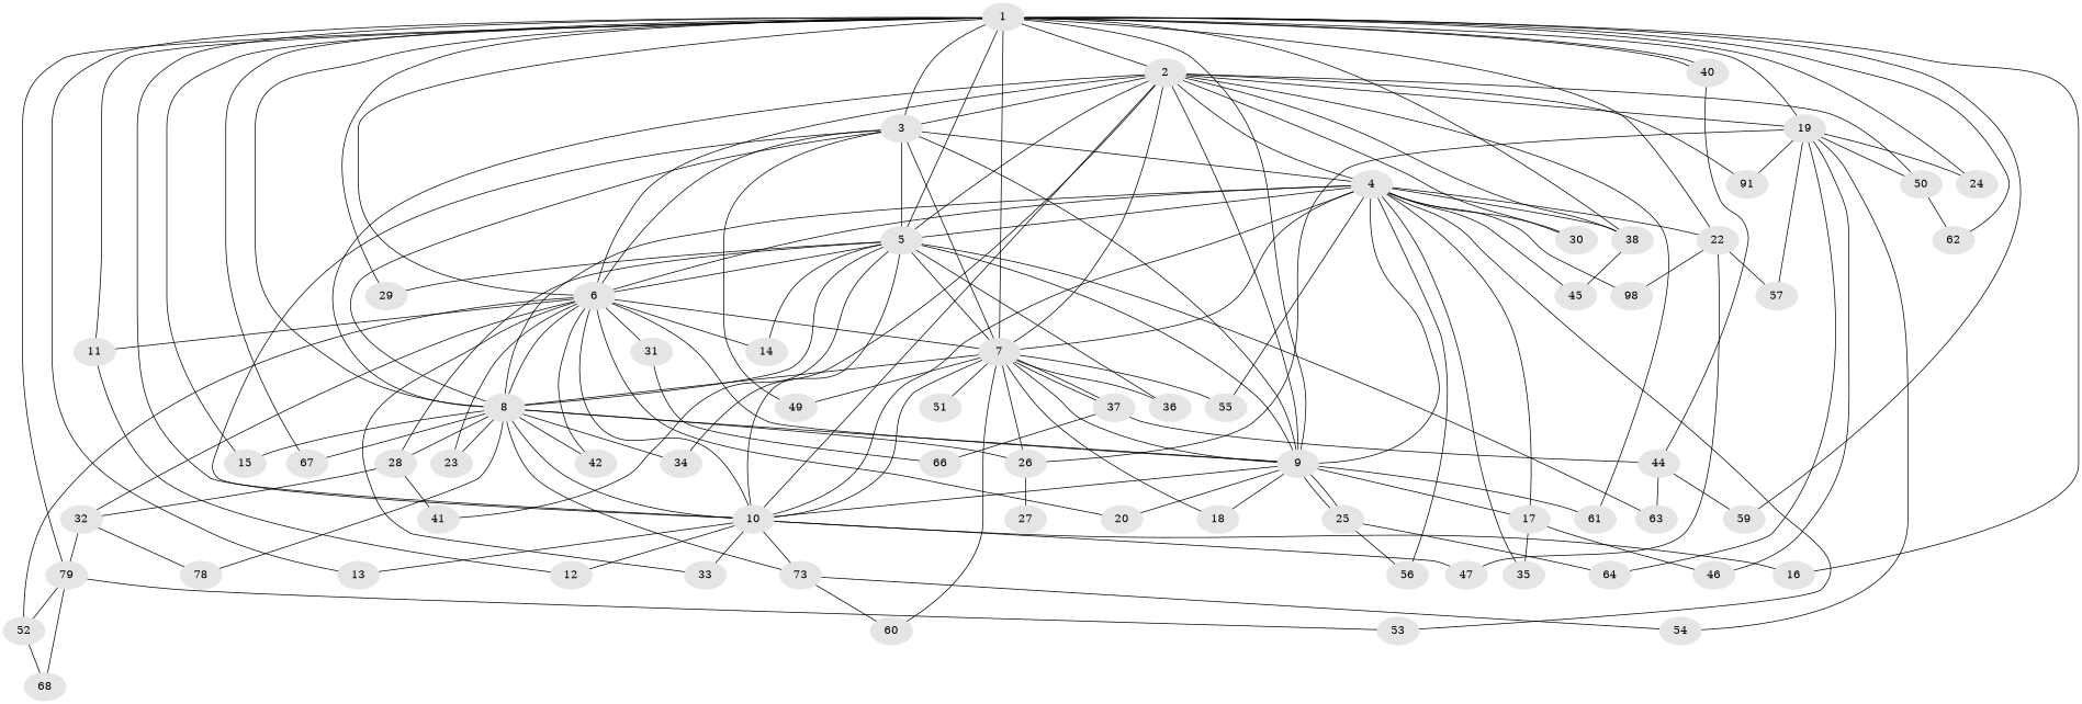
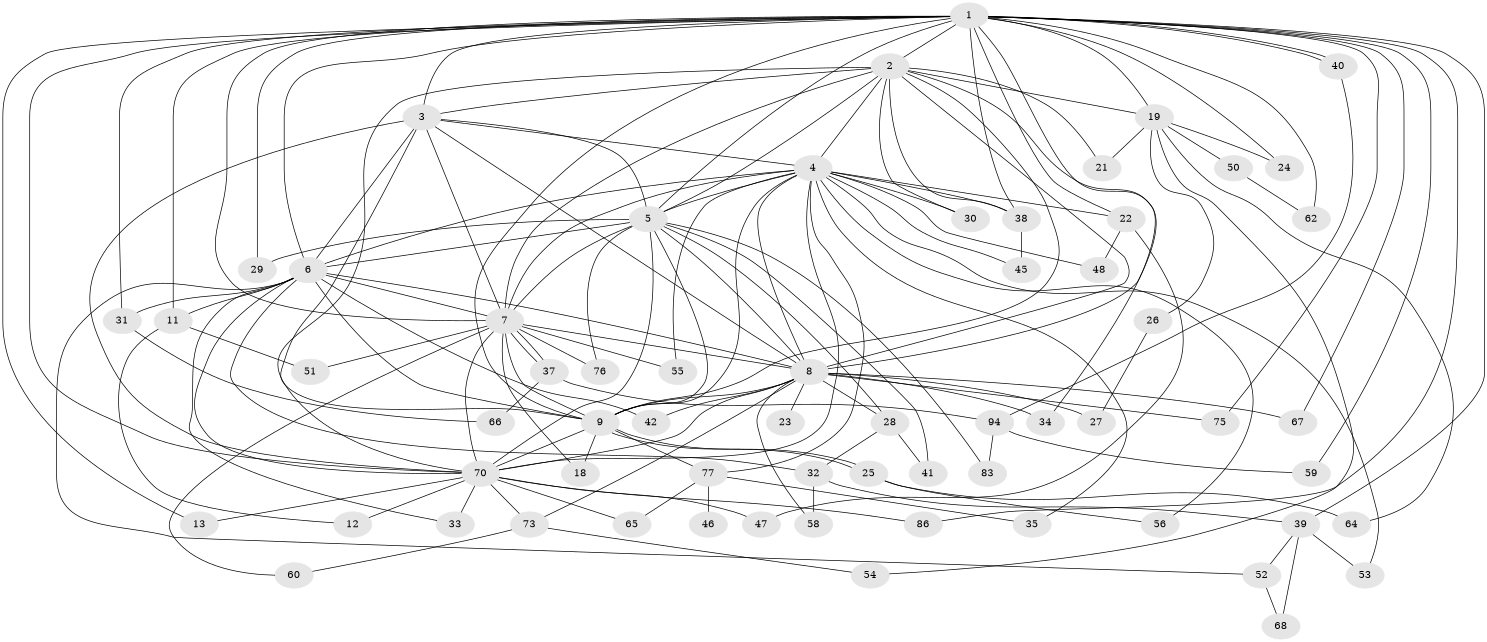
  graph {
    node [color=gray90 style=filled]
    1
    2
    3
    5
    6
    7
    8
    9
-   10
+   10 [label=70]
    11
    13
-   15
-   16
+   15 [label=75]
+   16 [label=86]
    19
    22
    24
    29
    31
-   39 [label=79]
+   39
    40
    59
    62
    67
    38
    4
-   21 [label=91]
+   21
    30
    34
    50
-   61
-   49
-   17
+   17 [label=77]
    35
    45
-   48 [label=98]
+   48
    53
    55
    56
-   14
    28
-   36
+   36 [label=76]
    41
-   63
-   20
+   63 [label=83]
    23
    32
    33
    42
    52
    18
    26
    37
    51
    60
    27
    n56 [label=73]
-   58 [label=78]
+   58
    25
    12
    47
+   65
    46
    54
-   57
    64
    66
    68
-   44
+   44 [label=94]
    1 -- 2
    1 -- 3
    1 -- 5
    1 -- 6
    1 -- 7
    1 -- 8
    1 -- 9
    1 -- 10
    1 -- 11
    1 -- 13
    1 -- 15
    1 -- 16
    1 -- 19
    1 -- 22
    1 -- 24
    1 -- 29
+   1 -- 31
    1 -- 39
    1 -- 40
    1 -- 40
    1 -- 59
    1 -- 62
    1 -- 67
    1 -- 38
    2 -- 3
    2 -- 5
-   2 -- 6
    2 -- 7
    2 -- 8
    2 -- 9
    2 -- 10
    2 -- 19
    2 -- 38
    2 -- 4
    2 -- 21
    2 -- 30
    2 -- 34
-   2 -- 50
-   2 -- 61
    3 -- 5
    3 -- 6
    3 -- 7
    3 -- 8
    3 -- 9
    3 -- 10
    3 -- 4
-   3 -- 49
    5 -- 6
    5 -- 7
    5 -- 8
    5 -- 9
    5 -- 10
    5 -- 29
-   5 -- 14
    5 -- 28
    5 -- 36
    5 -- 41
    5 -- 63
    6 -- 7
    6 -- 8
    6 -- 9
    6 -- 10
    6 -- 11
    6 -- 31
-   6 -- 14
-   6 -- 20
-   6 -- 23
    6 -- 32
    6 -- 33
    6 -- 42
    6 -- 52
    7 -- 8
    7 -- 9
    7 -- 10
-   7 -- 49
    7 -- 55
    7 -- 36
    7 -- 18
-   7 -- 26
    7 -- 37
    7 -- 37
    7 -- 51
    7 -- 60
    8 -- 9
    8 -- 10
    8 -- 15
    8 -- 67
    8 -- 34
    8 -- 28
    8 -- 23
    8 -- 42
-   8 -- 26
+   8 -- 27
    8 -- n56
    8 -- 58
    9 -- 10
-   9 -- 61
    9 -- 17
-   9 -- 20
    9 -- 18
    9 -- 25
    9 -- 25
    10 -- 13
    10 -- 16
    10 -- 33
    10 -- n56
    10 -- 12
    10 -- 47
+   10 -- 65
+   11 -- 51
    11 -- 12
    19 -- 24
    19 -- 21
    19 -- 50
    19 -- 26
-   19 -- 46
    19 -- 54
-   19 -- 57
    19 -- 64
    22 -- 48
    22 -- 47
-   22 -- 57
    31 -- 66
    39 -- 53
    39 -- 52
    39 -- 68
    40 -- 44
    38 -- 45
    4 -- 5
    4 -- 6
    4 -- 7
    4 -- 8
    4 -- 9
    4 -- 10
    4 -- 22
    4 -- 38
    4 -- 30
    4 -- 17
    4 -- 35
    4 -- 45
    4 -- 48
    4 -- 53
    4 -- 55
    4 -- 56
    50 -- 62
    17 -- 35
+   17 -- 65
    17 -- 46
    28 -- 41
    28 -- 32
    32 -- 39
    32 -- 58
    52 -- 68
    26 -- 27
    37 -- 66
    37 -- 44
    n56 -- 60
    n56 -- 54
    25 -- 56
    25 -- 64
    44 -- 59
    44 -- 63
  }
